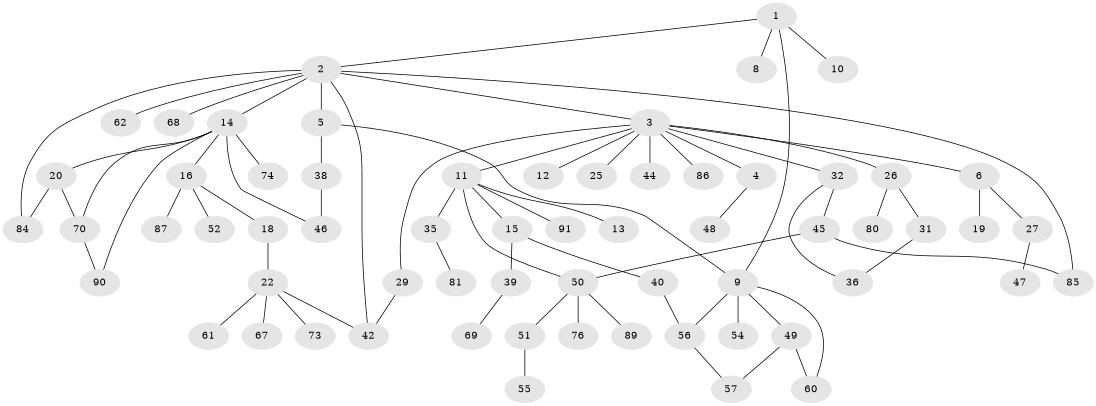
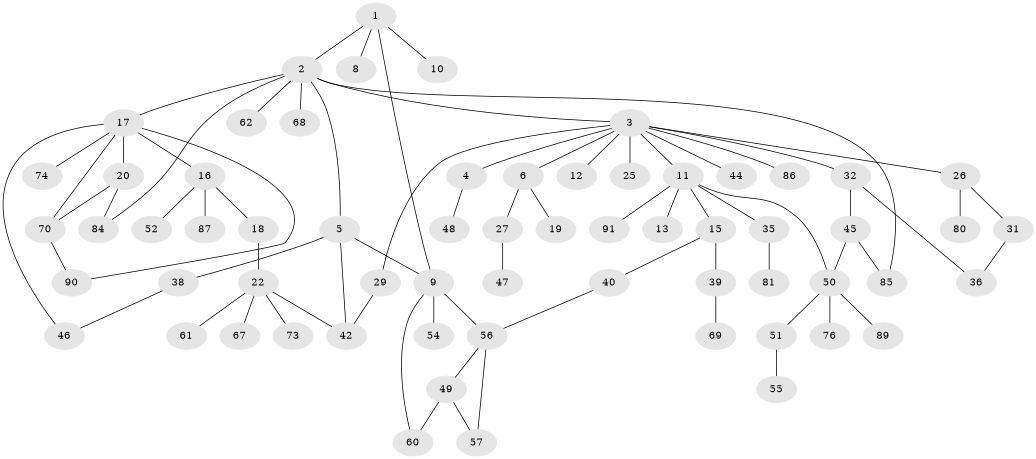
  graph {
    node [color=gray90 style=filled]
    1 [super="+71"]
    2 [super="+92"]
    n3 [label=8 super="+30"]
    9 [super="+37"]
    10 [super="+63"]
    3 [super="+23"]
    5
-   14 [super="+65"]
+   14 [super="+65" label=17]
    42
    62
    68 [super="+82"]
    84
    85
    49 [super="+78"]
    54
    56 [super="+66"]
    60
    4 [super="+8"]
    6 [super="+44"]
    11 [super="+28"]
    12
    25
    26 [super="+33"]
    29 [super="+59"]
    32 [super="+77"]
    n26 [label=44]
    86
    38 [super="+75"]
    16 [super="+34"]
    20 [super="+83"]
    46
    70
    74
    90
    48
    19 [super="+21"]
    27
    13
    15 [super="+17"]
    35
    50 [super="+79"]
    91
    31
    80
    36 [super="+72"]
    45 [super="+58"]
    47 [super="+53"]
    57 [super="+88"]
    39 [super="+41"]
    40
    81 [super="+93"]
    51
    76
    89
    18
    52
    87
    69
    22 [super="+24"]
    61 [super="+64"]
    67
    73
    55
    1 -- 2
    1 -- n3
    1 -- 9
    1 -- 10
    2 -- 3
    2 -- 5
    2 -- 14
-   2 -- 42
+   5 -- 42
    2 -- 62
    2 -- 68
    2 -- 84
    2 -- 85
-   9 -- 49
+   56 -- 49
    9 -- 54
    9 -- 56 [weight=2]
    9 -- 60
    3 -- 4
    3 -- 6
    3 -- 11
    3 -- 12
    3 -- 25
    3 -- 26
    3 -- 29
    3 -- 32
    3 -- n26
    3 -- 86
    5 -- 9
    5 -- 38
    14 -- 16
    14 -- 20
    14 -- 46
    14 -- 70
    14 -- 74
    14 -- 90
    49 -- 60
    49 -- 57
    56 -- 57
    4 -- 48
    6 -- 19
    6 -- 27
    11 -- 13
    11 -- 15
    11 -- 35
    11 -- 50
    11 -- 91
    26 -- 31
    26 -- 80
    29 -- 42
    32 -- 36
    32 -- 45
    38 -- 46
    16 -- 18
    16 -- 52
    16 -- 87
    20 -- 84
    20 -- 70
    70 -- 90
    27 -- 47
    15 -- 39
    15 -- 40
    35 -- 81
    50 -- 51
    50 -- 76
    50 -- 89
    31 -- 36
    45 -- 85
    45 -- 50
    39 -- 69
    40 -- 56
    51 -- 55
    18 -- 22
    22 -- 42
    22 -- 61
    22 -- 67
    22 -- 73
  }
